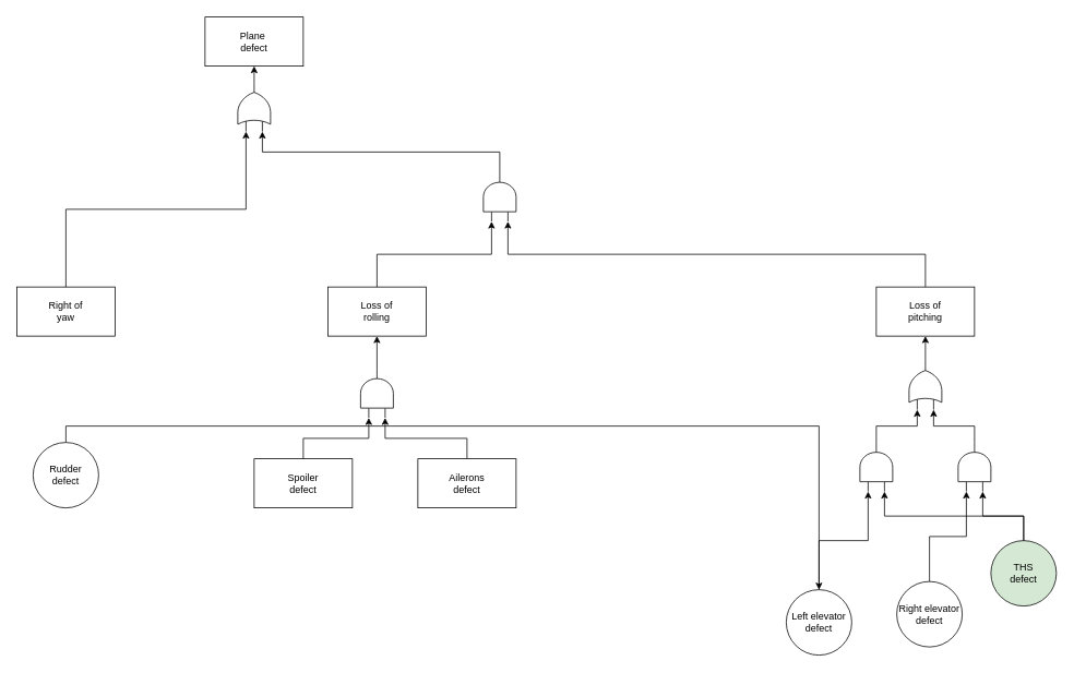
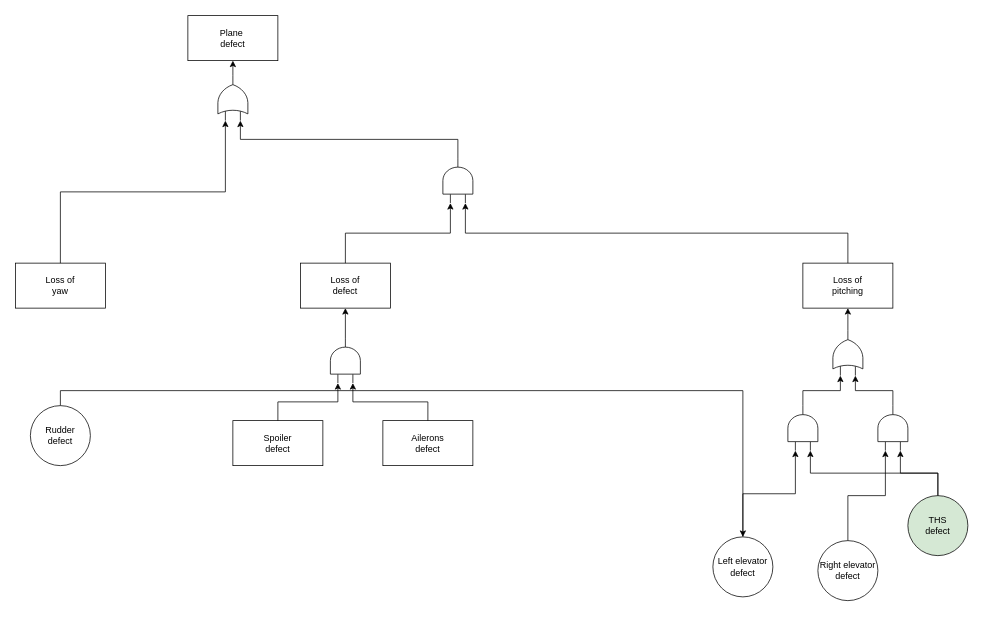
  <mxCell id="0" />
  <mxCell id="1" parent="0" />
  <mxCell id="2" value="Plane&amp;nbsp;&lt;div&gt;defect&lt;/div&gt;" style="rounded=0;whiteSpace=wrap;html=1;" vertex="1" parent="1"><mxGeometry x="250" y="20" width="120" height="60" as="geometry" /></mxCell>
- <mxCell id="3" value="Right of&lt;div&gt;yaw&lt;/div&gt;" style="rounded=0;whiteSpace=wrap;html=1;" vertex="1" parent="1"><mxGeometry x="20" y="350" width="120" height="60" as="geometry" /></mxCell>
- <mxCell id="4" value="Loss of&lt;div&gt;rolling&lt;/div&gt;" style="rounded=0;whiteSpace=wrap;html=1;" vertex="1" parent="1"><mxGeometry x="400" y="350" width="120" height="60" as="geometry" /></mxCell>
+ <mxCell id="3" value="Loss of&lt;div&gt;yaw&lt;/div&gt;" style="rounded=0;whiteSpace=wrap;html=1;" vertex="1" parent="1"><mxGeometry x="20" y="350" width="120" height="60" as="geometry" /></mxCell>
+ <mxCell id="4" value="Loss of&lt;div&gt;defect&lt;/div&gt;" style="rounded=0;whiteSpace=wrap;html=1;" vertex="1" parent="1"><mxGeometry x="400" y="350" width="120" height="60" as="geometry" /></mxCell>
  <mxCell id="5" value="Loss of&lt;div&gt;pitching&lt;/div&gt;" style="rounded=0;whiteSpace=wrap;html=1;" vertex="1" parent="1"><mxGeometry x="1070" y="350" width="120" height="60" as="geometry" /></mxCell>
  <mxCell id="6" value="" style="verticalLabelPosition=bottom;shadow=0;dashed=0;align=center;html=1;verticalAlign=top;shape=mxgraph.electrical.logic_gates.logic_gate;operation=and;rotation=-90;" vertex="1" parent="1"><mxGeometry x="580" y="220" width="60" height="40" as="geometry" /></mxCell>
  <mxCell id="7" style="edgeStyle=orthogonalEdgeStyle;rounded=0;orthogonalLoop=1;jettySize=auto;html=1;exitX=1;exitY=0.5;exitDx=0;exitDy=0;exitPerimeter=0;entryX=0.5;entryY=1;entryDx=0;entryDy=0;" edge="1" parent="1" source="8" target="2"><mxGeometry relative="1" as="geometry" /></mxCell>
  <mxCell id="8" value="" style="verticalLabelPosition=bottom;shadow=0;dashed=0;align=center;html=1;verticalAlign=top;shape=mxgraph.electrical.logic_gates.logic_gate;operation=or;rotation=-90;" vertex="1" parent="1"><mxGeometry x="280" y="110" width="60" height="40" as="geometry" /></mxCell>
  <mxCell id="9" style="edgeStyle=orthogonalEdgeStyle;rounded=0;orthogonalLoop=1;jettySize=auto;html=1;exitX=0.5;exitY=0;exitDx=0;exitDy=0;entryX=0;entryY=0.25;entryDx=0;entryDy=0;entryPerimeter=0;" edge="1" parent="1" source="3" target="8"><mxGeometry relative="1" as="geometry" /></mxCell>
  <mxCell id="10" style="edgeStyle=orthogonalEdgeStyle;rounded=0;orthogonalLoop=1;jettySize=auto;html=1;exitX=1;exitY=0.5;exitDx=0;exitDy=0;exitPerimeter=0;entryX=0;entryY=0.75;entryDx=0;entryDy=0;entryPerimeter=0;" edge="1" parent="1" source="6" target="8"><mxGeometry relative="1" as="geometry" /></mxCell>
  <mxCell id="11" style="edgeStyle=orthogonalEdgeStyle;rounded=0;orthogonalLoop=1;jettySize=auto;html=1;exitX=0.5;exitY=0;exitDx=0;exitDy=0;entryX=0;entryY=0.25;entryDx=0;entryDy=0;entryPerimeter=0;" edge="1" parent="1" source="4" target="6"><mxGeometry relative="1" as="geometry" /></mxCell>
  <mxCell id="12" style="edgeStyle=orthogonalEdgeStyle;rounded=0;orthogonalLoop=1;jettySize=auto;html=1;exitX=0.5;exitY=0;exitDx=0;exitDy=0;entryX=0;entryY=0.75;entryDx=0;entryDy=0;entryPerimeter=0;" edge="1" parent="1" source="5" target="6"><mxGeometry relative="1" as="geometry" /></mxCell>
  <mxCell id="13" style="edgeStyle=orthogonalEdgeStyle;rounded=0;orthogonalLoop=1;jettySize=auto;html=1;exitX=0.5;exitY=0;exitDx=0;exitDy=0;" edge="1" parent="1" source="14" target="17"><mxGeometry relative="1" as="geometry" /></mxCell>
  <mxCell id="14" value="Rudder&lt;div&gt;defect&lt;/div&gt;" style="ellipse;whiteSpace=wrap;html=1;" vertex="1" parent="1"><mxGeometry x="40" y="540" width="80" height="80" as="geometry" /></mxCell>
  <mxCell id="15" value="" style="verticalLabelPosition=bottom;shadow=0;dashed=0;align=center;html=1;verticalAlign=top;shape=mxgraph.electrical.logic_gates.logic_gate;operation=and;rotation=-90;" vertex="1" parent="1"><mxGeometry x="1040" y="550" width="60" height="40" as="geometry" /></mxCell>
  <mxCell id="16" value="" style="verticalLabelPosition=bottom;shadow=0;dashed=0;align=center;html=1;verticalAlign=top;shape=mxgraph.electrical.logic_gates.logic_gate;operation=and;rotation=-90;" vertex="1" parent="1"><mxGeometry x="1160" y="550" width="60" height="40" as="geometry" /></mxCell>
- <mxCell id="17" value="Left elevator&lt;div&gt;defect&lt;/div&gt;" style="ellipse;whiteSpace=wrap;html=1;" vertex="1" parent="1"><mxGeometry x="960" y="720" width="80" height="80" as="geometry" /></mxCell>
- <mxCell id="18" value="Right elevator&lt;div&gt;defect&lt;/div&gt;" style="ellipse;whiteSpace=wrap;html=1;" vertex="1" parent="1"><mxGeometry x="1095" y="710" width="80" height="80" as="geometry" /></mxCell>
+ <mxCell id="17" value="Left elevator&lt;div&gt;defect&lt;/div&gt;" style="ellipse;whiteSpace=wrap;html=1;" vertex="1" parent="1"><mxGeometry x="950" y="715" width="80" height="80" as="geometry" /></mxCell>
+ <mxCell id="18" value="Right elevator&lt;div&gt;defect&lt;/div&gt;" style="ellipse;whiteSpace=wrap;html=1;" vertex="1" parent="1"><mxGeometry x="1090" y="720" width="80" height="80" as="geometry" /></mxCell>
  <mxCell id="19" value="&lt;div&gt;THS&lt;/div&gt;&lt;div&gt;defect&lt;/div&gt;" style="ellipse;whiteSpace=wrap;html=1;fillColor=#d5e8d4;" vertex="1" parent="1"><mxGeometry x="1210" y="660" width="80" height="80" as="geometry" /></mxCell>
  <mxCell id="20" style="edgeStyle=orthogonalEdgeStyle;rounded=0;orthogonalLoop=1;jettySize=auto;html=1;exitX=0.5;exitY=0;exitDx=0;exitDy=0;entryX=0;entryY=0.75;entryDx=0;entryDy=0;entryPerimeter=0;" edge="1" parent="1" source="19" target="16"><mxGeometry relative="1" as="geometry" /></mxCell>
  <mxCell id="21" style="edgeStyle=orthogonalEdgeStyle;rounded=0;orthogonalLoop=1;jettySize=auto;html=1;exitX=0.5;exitY=0;exitDx=0;exitDy=0;entryX=0;entryY=0.25;entryDx=0;entryDy=0;entryPerimeter=0;" edge="1" parent="1" source="18" target="16"><mxGeometry relative="1" as="geometry" /></mxCell>
  <mxCell id="22" style="edgeStyle=orthogonalEdgeStyle;rounded=0;orthogonalLoop=1;jettySize=auto;html=1;exitX=0.5;exitY=0;exitDx=0;exitDy=0;entryX=0;entryY=0.75;entryDx=0;entryDy=0;entryPerimeter=0;" edge="1" parent="1" source="19" target="15"><mxGeometry relative="1" as="geometry" /></mxCell>
  <mxCell id="23" style="edgeStyle=orthogonalEdgeStyle;rounded=0;orthogonalLoop=1;jettySize=auto;html=1;exitX=0.5;exitY=0;exitDx=0;exitDy=0;entryX=0;entryY=0.25;entryDx=0;entryDy=0;entryPerimeter=0;" edge="1" parent="1" source="17" target="15"><mxGeometry relative="1" as="geometry" /></mxCell>
  <mxCell id="24" style="edgeStyle=orthogonalEdgeStyle;rounded=0;orthogonalLoop=1;jettySize=auto;html=1;exitX=1;exitY=0.5;exitDx=0;exitDy=0;exitPerimeter=0;entryX=0.5;entryY=1;entryDx=0;entryDy=0;" edge="1" parent="1" source="25" target="5"><mxGeometry relative="1" as="geometry" /></mxCell>
  <mxCell id="25" value="" style="verticalLabelPosition=bottom;shadow=0;dashed=0;align=center;html=1;verticalAlign=top;shape=mxgraph.electrical.logic_gates.logic_gate;operation=or;rotation=-90;" vertex="1" parent="1"><mxGeometry x="1100" y="450" width="60" height="40" as="geometry" /></mxCell>
  <mxCell id="26" style="edgeStyle=orthogonalEdgeStyle;rounded=0;orthogonalLoop=1;jettySize=auto;html=1;exitX=1;exitY=0.5;exitDx=0;exitDy=0;exitPerimeter=0;entryX=0;entryY=0.25;entryDx=0;entryDy=0;entryPerimeter=0;" edge="1" parent="1" source="15" target="25"><mxGeometry relative="1" as="geometry" /></mxCell>
  <mxCell id="27" style="edgeStyle=orthogonalEdgeStyle;rounded=0;orthogonalLoop=1;jettySize=auto;html=1;exitX=1;exitY=0.5;exitDx=0;exitDy=0;exitPerimeter=0;entryX=0;entryY=0.75;entryDx=0;entryDy=0;entryPerimeter=0;" edge="1" parent="1" source="16" target="25"><mxGeometry relative="1" as="geometry" /></mxCell>
  <mxCell id="28" style="edgeStyle=orthogonalEdgeStyle;rounded=0;orthogonalLoop=1;jettySize=auto;html=1;exitX=1;exitY=0.5;exitDx=0;exitDy=0;exitPerimeter=0;entryX=0.5;entryY=1;entryDx=0;entryDy=0;" edge="1" parent="1" source="29" target="4"><mxGeometry relative="1" as="geometry" /></mxCell>
  <mxCell id="29" value="" style="verticalLabelPosition=bottom;shadow=0;dashed=0;align=center;html=1;verticalAlign=top;shape=mxgraph.electrical.logic_gates.logic_gate;operation=and;rotation=-90;" vertex="1" parent="1"><mxGeometry x="430" y="460" width="60" height="40" as="geometry" /></mxCell>
  <mxCell id="30" value="Spoiler&lt;div&gt;defect&lt;/div&gt;" style="rounded=0;whiteSpace=wrap;html=1;" vertex="1" parent="1"><mxGeometry x="310" y="560" width="120" height="60" as="geometry" /></mxCell>
  <mxCell id="31" value="Ailerons&lt;div&gt;defect&lt;/div&gt;" style="rounded=0;whiteSpace=wrap;html=1;" vertex="1" parent="1"><mxGeometry x="510" y="560" width="120" height="60" as="geometry" /></mxCell>
  <mxCell id="32" style="edgeStyle=orthogonalEdgeStyle;rounded=0;orthogonalLoop=1;jettySize=auto;html=1;exitX=0.5;exitY=0;exitDx=0;exitDy=0;entryX=0;entryY=0.25;entryDx=0;entryDy=0;entryPerimeter=0;" edge="1" parent="1" source="30" target="29"><mxGeometry relative="1" as="geometry" /></mxCell>
  <mxCell id="33" style="edgeStyle=orthogonalEdgeStyle;rounded=0;orthogonalLoop=1;jettySize=auto;html=1;exitX=0.5;exitY=0;exitDx=0;exitDy=0;entryX=0;entryY=0.75;entryDx=0;entryDy=0;entryPerimeter=0;" edge="1" parent="1" source="31" target="29"><mxGeometry relative="1" as="geometry" /></mxCell>
